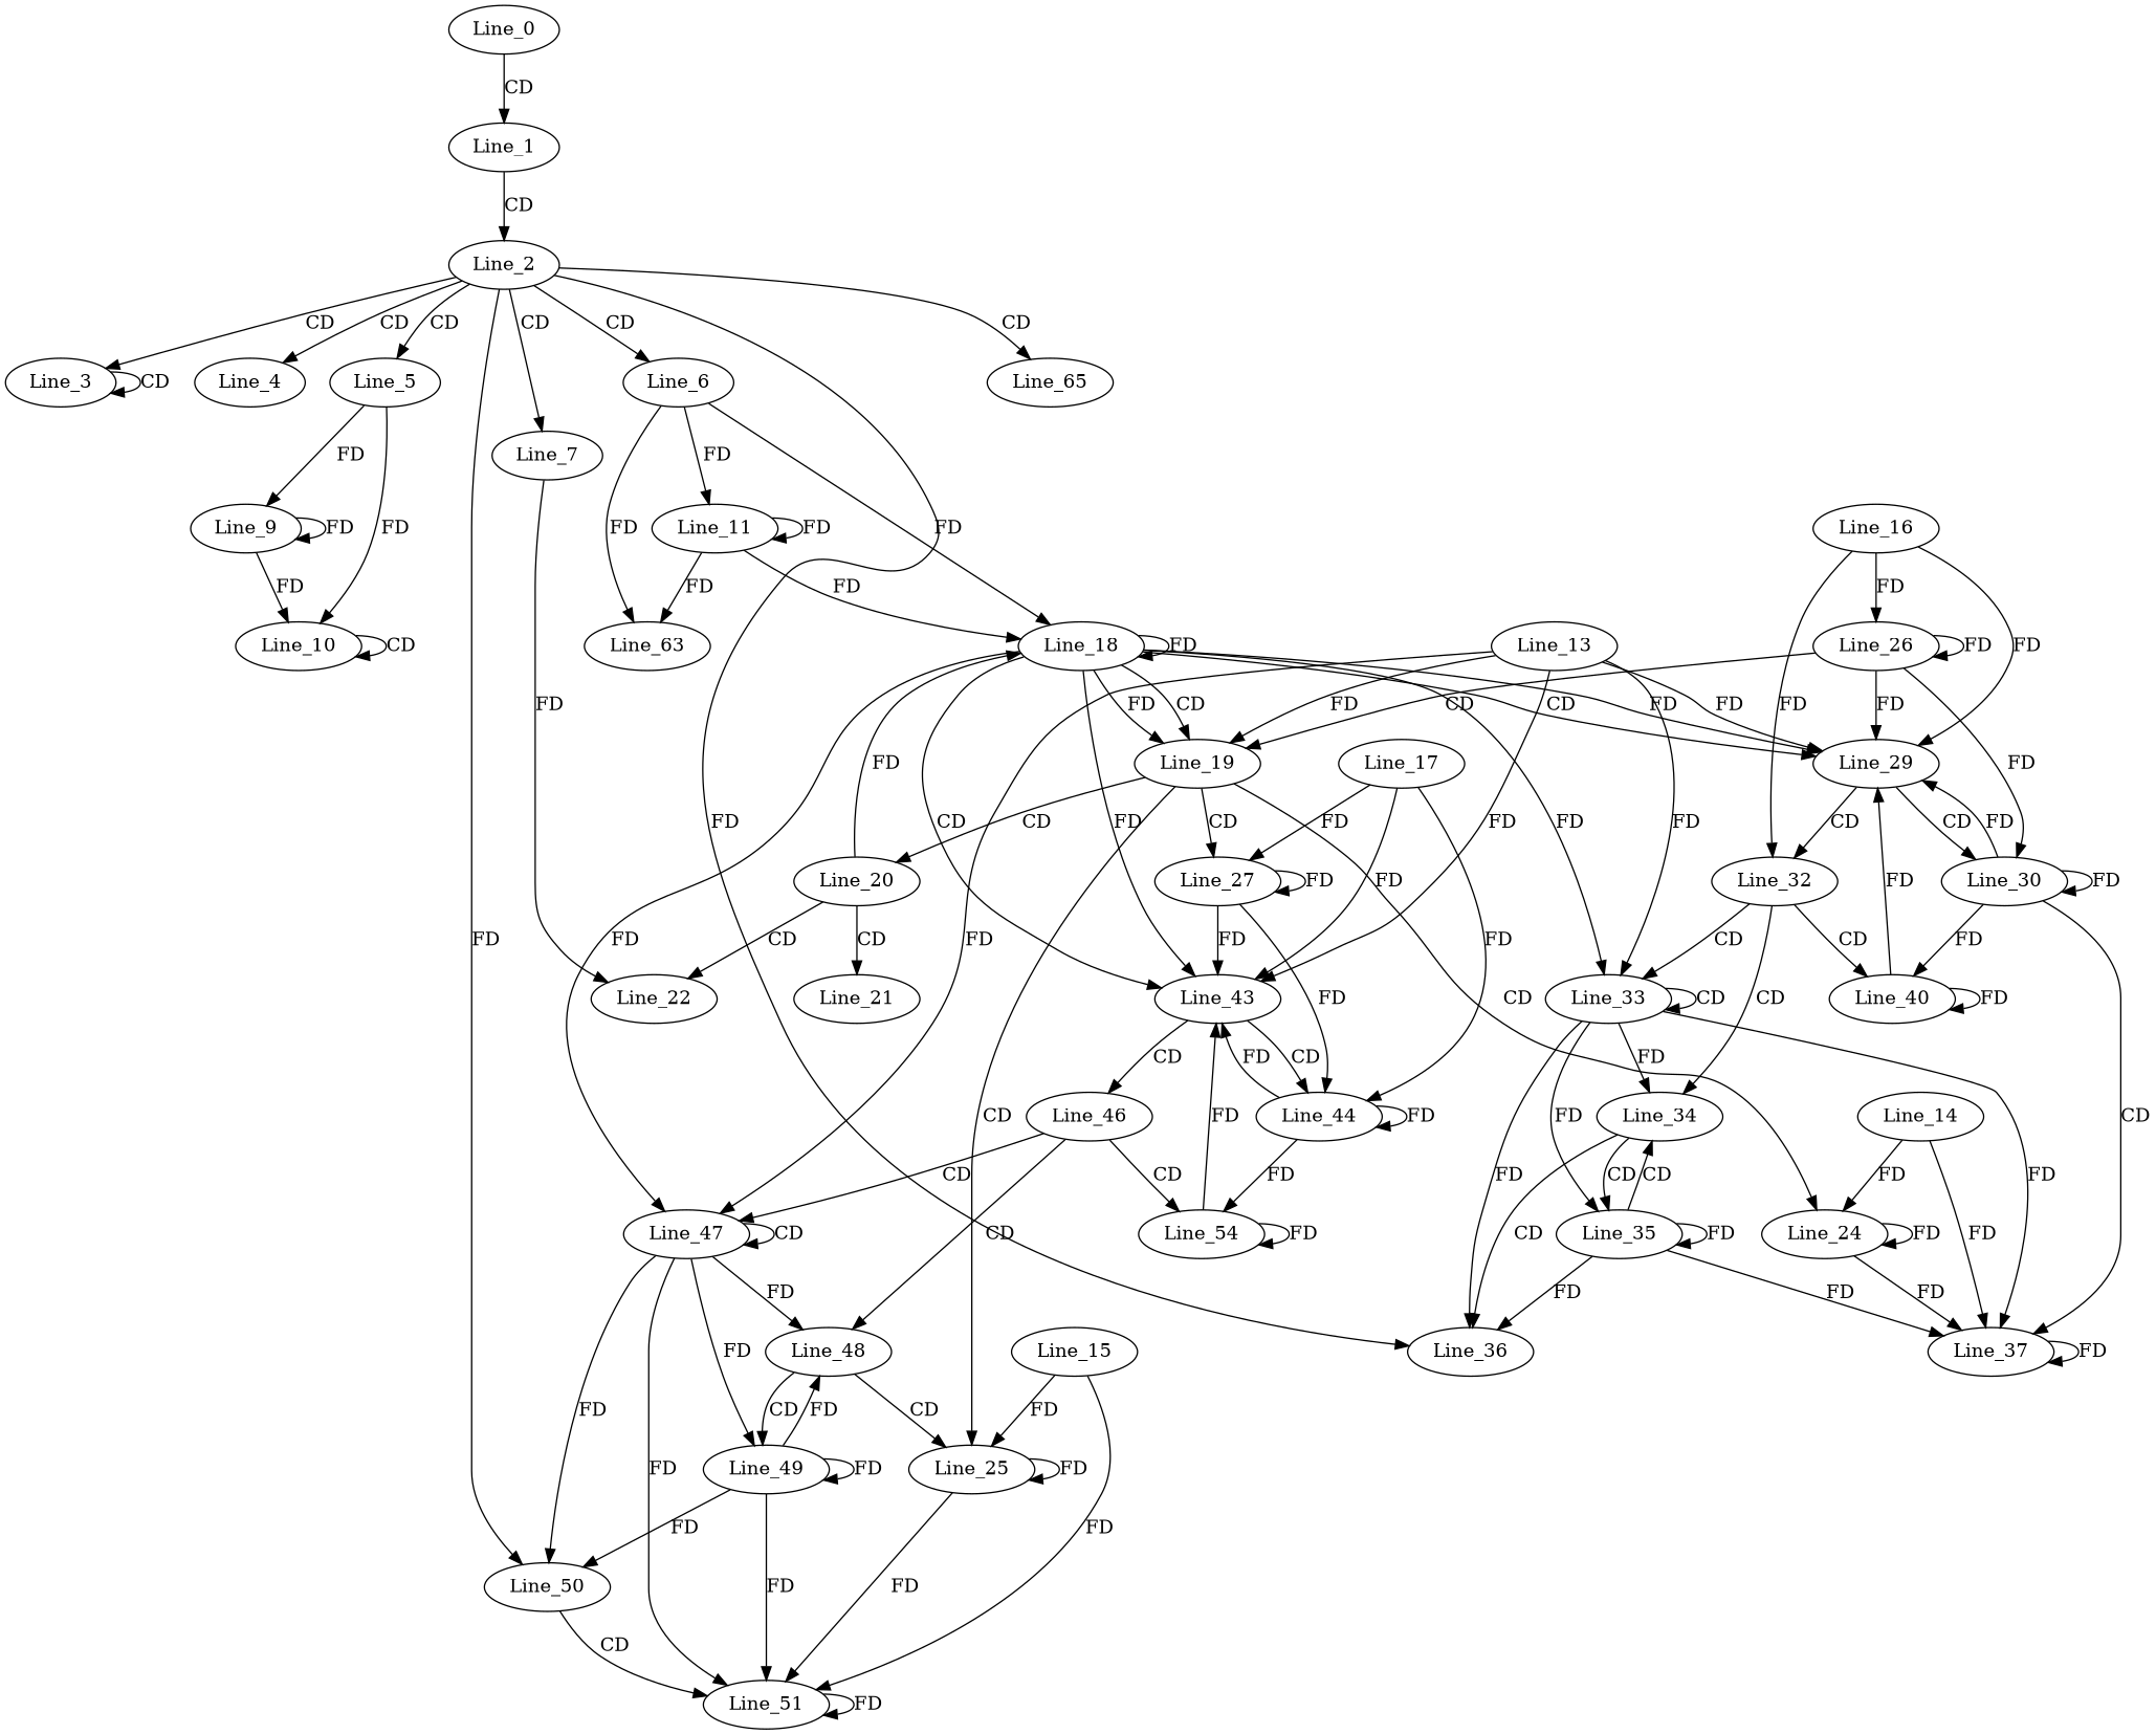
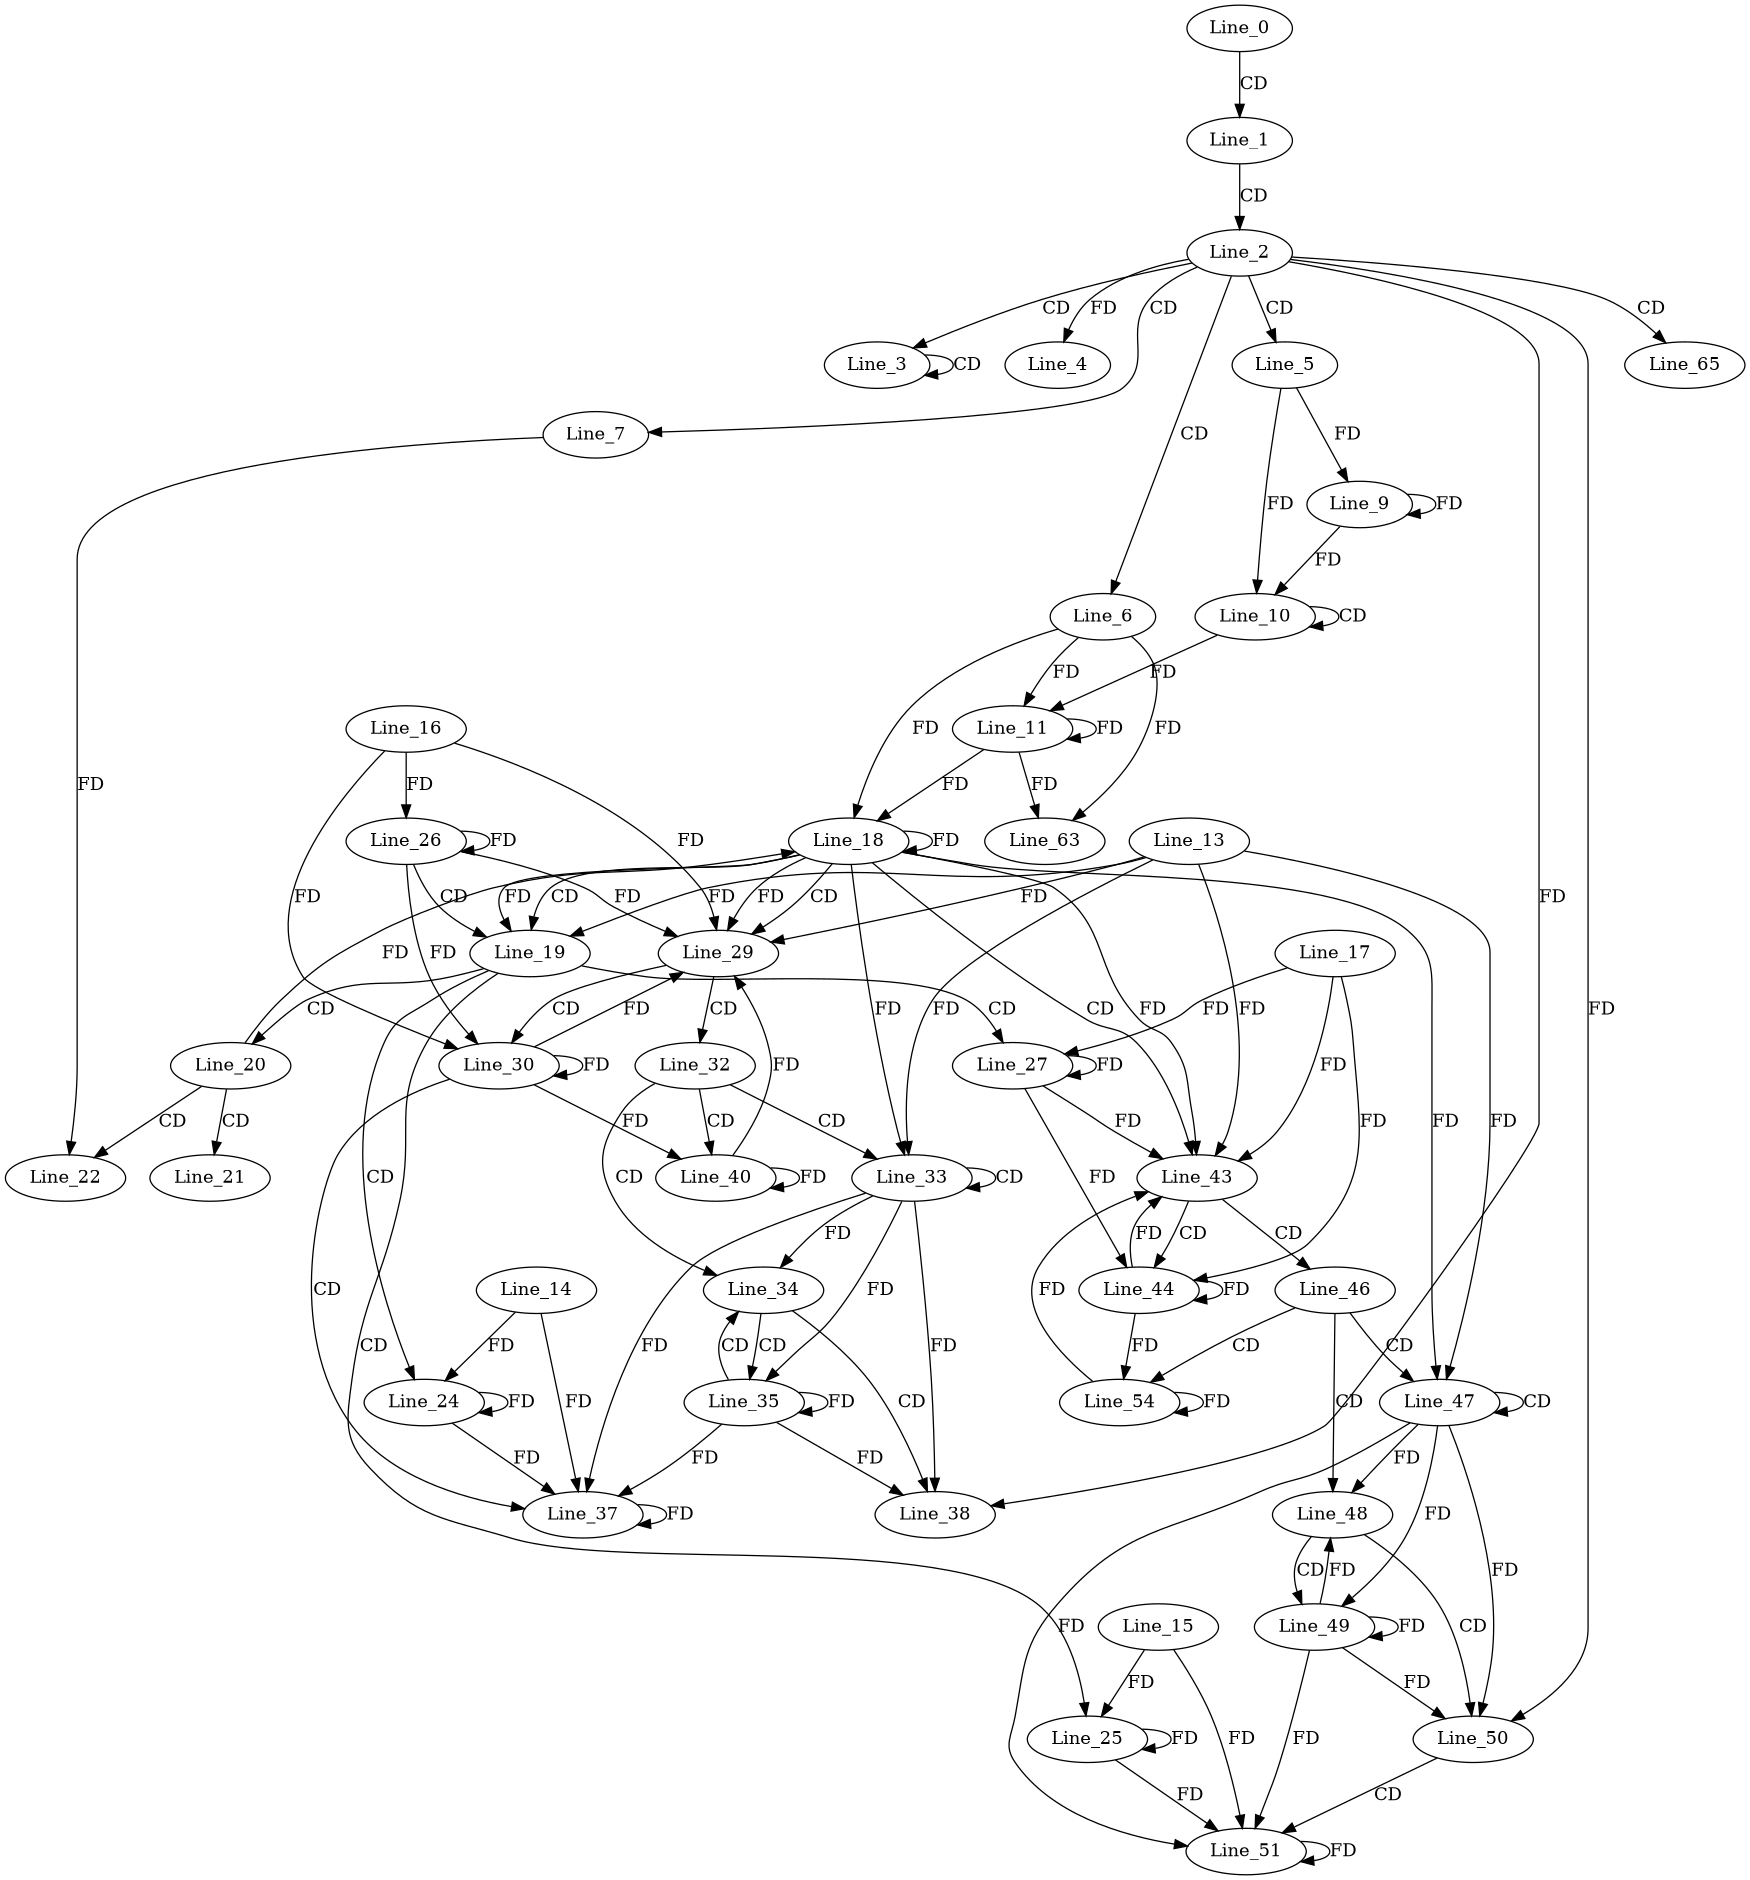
  digraph {
    Line_0
    Line_1
    Line_2
    Line_3
    Line_4
    Line_5
    Line_6
    Line_7
-   Line_36
+   Line_36 [label=Line_38]
    Line_50
    Line_65
    Line_9
    Line_10
    Line_11
    Line_18
    Line_63
    Line_22
    Line_51
    Line_19
    Line_29
    Line_33
    Line_43
    Line_47
    Line_20
    Line_24
    Line_25
    Line_27
    Line_30
    Line_32
    Line_37
    Line_34
    Line_35
    Line_44
    Line_46
    Line_48
    Line_49
    Line_13
    Line_21
    Line_26
    Line_14
    Line_15
    Line_40
    Line_16
    Line_54
    Line_17
    Line_0 -> Line_1 [label=CD]
    Line_1 -> Line_2 [label=CD]
    Line_2 -> Line_3 [label=CD]
-   Line_2 -> Line_4 [label=CD]
+   Line_2 -> Line_4 [label=FD]
    Line_2 -> Line_5 [label=CD]
    Line_2 -> Line_6 [label=CD]
    Line_2 -> Line_7 [label=CD]
    Line_2 -> Line_36 [label=FD]
    Line_2 -> Line_50 [label=FD]
    Line_2 -> Line_65 [label=CD]
    Line_3 -> Line_3 [label=CD]
    Line_5 -> Line_9 [label=FD]
    Line_5 -> Line_10 [label=FD]
    Line_6 -> Line_11 [label=FD]
    Line_6 -> Line_18 [label=FD]
    Line_6 -> Line_63 [label=FD]
    Line_7 -> Line_22 [label=FD]
    Line_50 -> Line_51 [label=CD]
    Line_9 -> Line_9 [label=FD]
    Line_9 -> Line_10 [label=FD]
    Line_10 -> Line_10 [label=CD]
+   Line_10 -> Line_11 [label=FD]
    Line_11 -> Line_11 [label=FD]
    Line_11 -> Line_18 [label=FD]
    Line_11 -> Line_63 [label=FD]
    Line_18 -> Line_18 [label=FD]
    Line_18 -> Line_19 [label=CD]
    Line_18 -> Line_19 [label=FD]
    Line_18 -> Line_29 [label=CD]
    Line_18 -> Line_29 [label=FD]
    Line_18 -> Line_33 [label=FD]
    Line_18 -> Line_43 [label=CD]
    Line_18 -> Line_43 [label=FD]
    Line_18 -> Line_47 [label=FD]
    Line_51 -> Line_51 [label=FD]
    Line_19 -> Line_20 [label=CD]
    Line_19 -> Line_24 [label=CD]
    Line_19 -> Line_25 [label=CD]
    Line_19 -> Line_27 [label=CD]
    Line_29 -> Line_30 [label=CD]
    Line_29 -> Line_32 [label=CD]
    Line_33 -> Line_36 [label=FD]
    Line_33 -> Line_33 [label=CD]
    Line_33 -> Line_37 [label=FD]
    Line_33 -> Line_34 [label=FD]
    Line_33 -> Line_35 [label=FD]
    Line_43 -> Line_44 [label=CD]
    Line_43 -> Line_46 [label=CD]
    Line_47 -> Line_50 [label=FD]
    Line_47 -> Line_51 [label=FD]
    Line_47 -> Line_47 [label=CD]
    Line_47 -> Line_48 [label=FD]
    Line_47 -> Line_49 [label=FD]
    Line_20 -> Line_18 [label=FD]
    Line_20 -> Line_22 [label=CD]
    Line_20 -> Line_21 [label=CD]
    Line_24 -> Line_24 [label=FD]
    Line_24 -> Line_37 [label=FD]
    Line_25 -> Line_51 [label=FD]
    Line_25 -> Line_25 [label=FD]
    Line_27 -> Line_43 [label=FD]
    Line_27 -> Line_27 [label=FD]
    Line_27 -> Line_44 [label=FD]
    Line_30 -> Line_29 [label=FD]
    Line_30 -> Line_30 [label=FD]
    Line_30 -> Line_37 [label=CD]
    Line_30 -> Line_40 [label=FD]
    Line_32 -> Line_33 [label=CD]
    Line_32 -> Line_34 [label=CD]
    Line_32 -> Line_40 [label=CD]
    Line_37 -> Line_37 [label=FD]
    Line_34 -> Line_36 [label=CD]
    Line_34 -> Line_35 [label=CD]
    Line_35 -> Line_36 [label=FD]
    Line_35 -> Line_37 [label=FD]
    Line_35 -> Line_34 [label=CD]
    Line_35 -> Line_35 [label=FD]
    Line_44 -> Line_43 [label=FD]
    Line_44 -> Line_44 [label=FD]
    Line_44 -> Line_54 [label=FD]
    Line_46 -> Line_47 [label=CD]
    Line_46 -> Line_48 [label=CD]
    Line_46 -> Line_54 [label=CD]
-   Line_48 -> Line_25 [label=CD]
+   Line_48 -> Line_50 [label=CD]
    Line_48 -> Line_49 [label=CD]
    Line_49 -> Line_50 [label=FD]
    Line_49 -> Line_51 [label=FD]
    Line_49 -> Line_48 [label=FD]
    Line_49 -> Line_49 [label=FD]
    Line_13 -> Line_19 [label=FD]
    Line_13 -> Line_29 [label=FD]
    Line_13 -> Line_33 [label=FD]
    Line_13 -> Line_43 [label=FD]
    Line_13 -> Line_47 [label=FD]
    Line_26 -> Line_19 [label=CD]
    Line_26 -> Line_29 [label=FD]
    Line_26 -> Line_30 [label=FD]
    Line_26 -> Line_26 [label=FD]
    Line_14 -> Line_24 [label=FD]
    Line_14 -> Line_37 [label=FD]
    Line_15 -> Line_51 [label=FD]
    Line_15 -> Line_25 [label=FD]
    Line_40 -> Line_29 [label=FD]
    Line_40 -> Line_40 [label=FD]
    Line_16 -> Line_29 [label=FD]
-   Line_16 -> Line_32 [label=FD]
+   Line_16 -> Line_30 [label=FD]
    Line_16 -> Line_26 [label=FD]
    Line_54 -> Line_43 [label=FD]
    Line_54 -> Line_54 [label=FD]
    Line_17 -> Line_43 [label=FD]
    Line_17 -> Line_27 [label=FD]
    Line_17 -> Line_44 [label=FD]
  }
